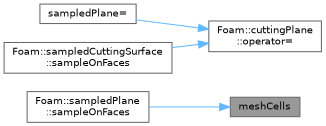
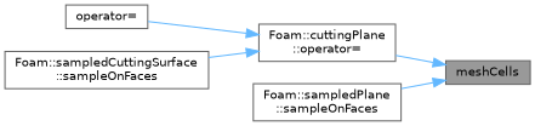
  digraph {
    fontname="DejaVu Sans"
    rankdir=RL
    node [color=grey40 fillcolor=white fontname="DejaVu Sans" fontsize=10 shape=box style=filled]
    edge [color=steelblue1 dir=back fontname="DejaVu Sans" fontsize=10 labelfontname=Helvetica labelfontsize=10 style=solid]
    n1 [color=gray40 fillcolor=grey60 fontcolor=black height=0.2 label=meshCells width=0.4]
    n2 [height=0.2 label="Foam::cuttingPlane\l::operator=" width=0.4]
    n3 [height=0.2 label="Foam::sampledPlane\l::sampleOnFaces" width=0.4]
-   n4 [height=0.2 label="sampledPlane=" width=0.4]
+   n4 [height=0.2 label="operator=" width=0.4]
    n5 [height=0.2 label="Foam::sampledCuttingSurface\l::sampleOnFaces" width=0.4]
+   n1 -> n2
    n1 -> n3
    n2 -> n4
    n2 -> n5
  }
